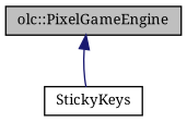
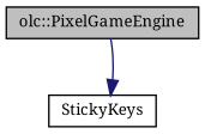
  digraph {
    fontname="Noto Serif"
    node [color=black fontname="Noto Serif" fontsize=10 shape=record style=filled]
    n1 [fillcolor=grey75 fontcolor=black height=0.2 label="olc::PixelGameEngine" width=0.4]
    n2 [fillcolor=white height=0.2 label=StickyKeys width=0.4]
-   n1 -> n2 [color=midnightblue dir=back fontname="Noto Serif" fontsize=10 labelfontname=Helvetica labelfontsize=10 style=solid]
+   n2 -> n1 [color=midnightblue dir=back fontname="Noto Serif" fontsize=10 labelfontname=Helvetica labelfontsize=10 style=solid]
  }
